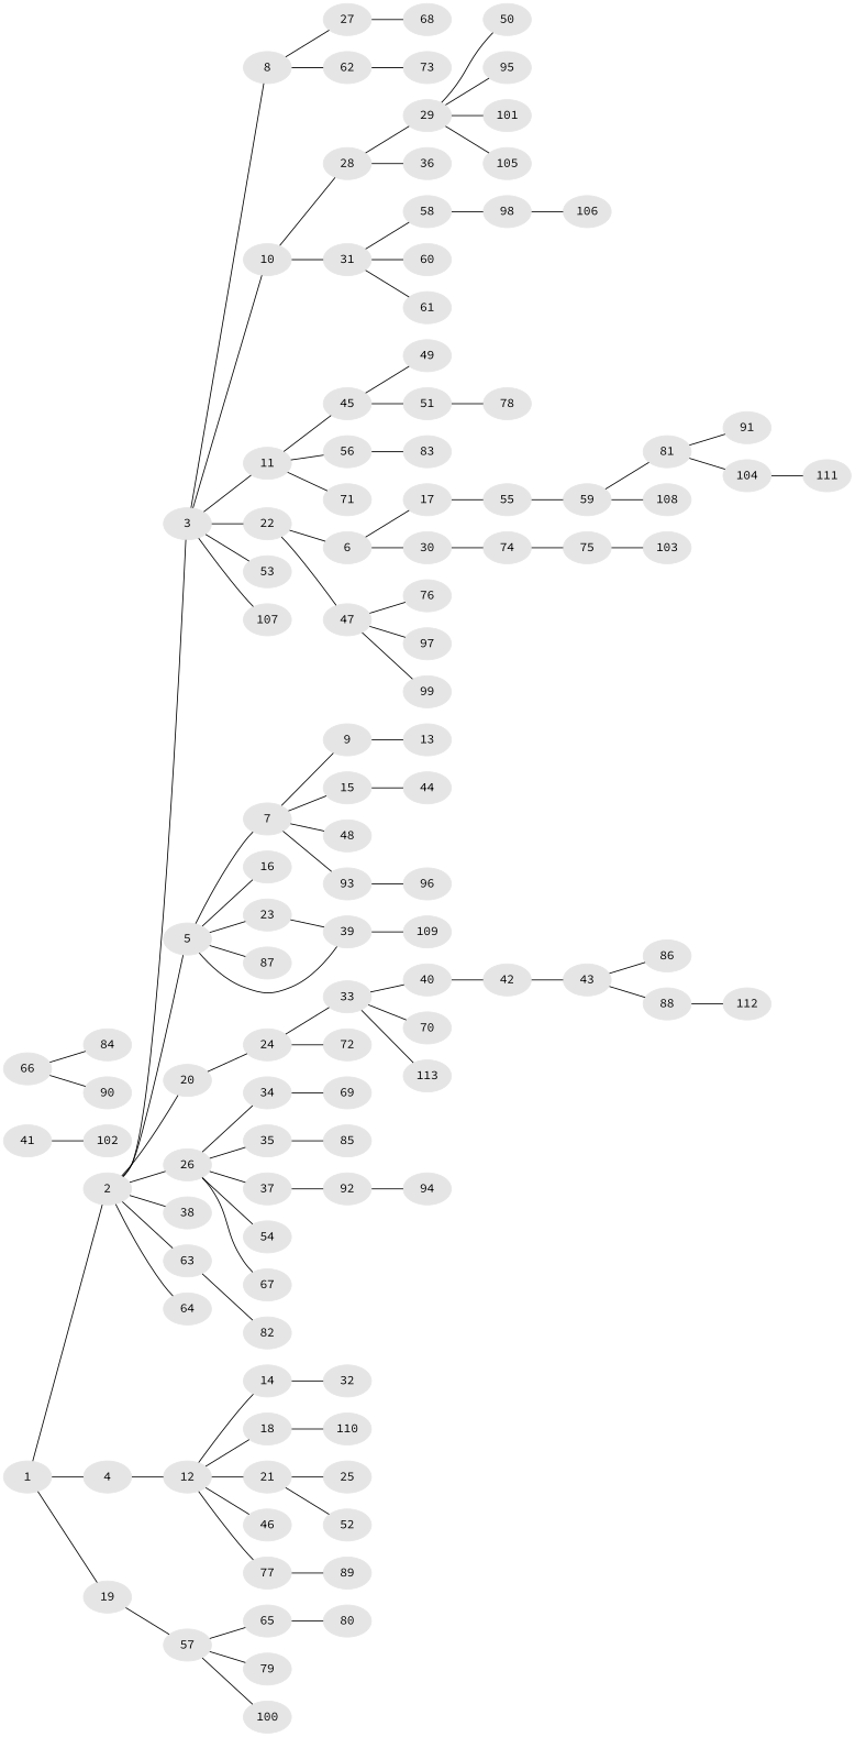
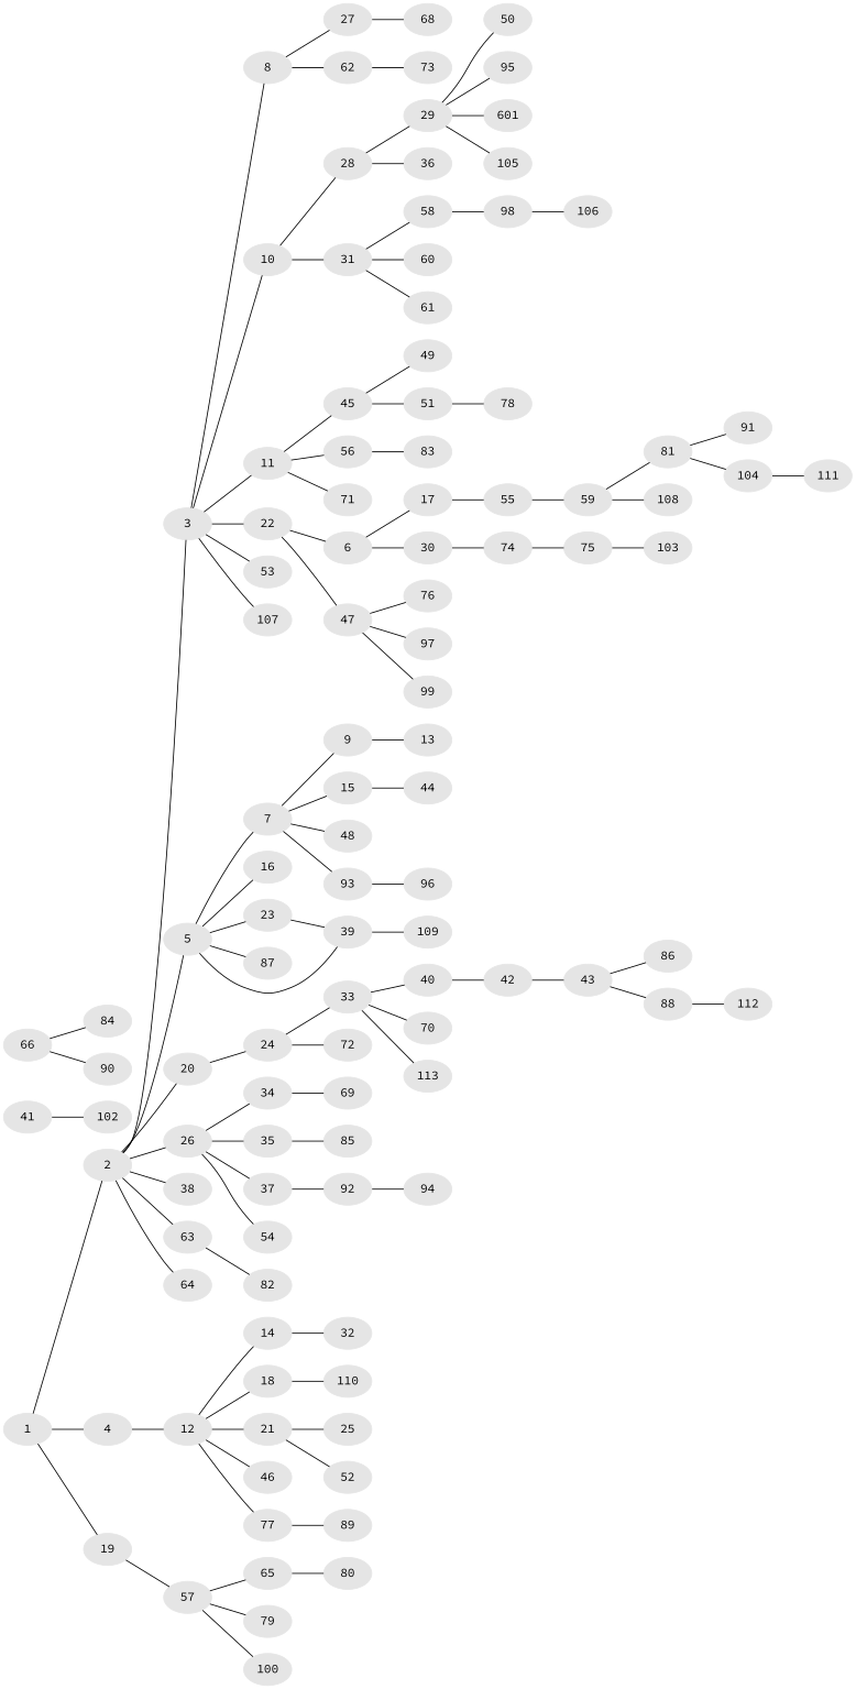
  graph {
    fontname="Source Code Pro"
    rankdir=LR
    node [color=gray90 fontname="Source Code Pro" style=filled]
    edge [fontname="Source Code Pro"]
    1
    2
    4
    19
    3
    5
    20
    26
    38
    63
    64
    12
    57
    8
    10
    11
    22
    53
    107
    7
    16
    23
    87
    39
    24
    34
    35
    37
    54
-   67
    82
    6
    17
    30
    27
    62
    28
    31
    45
    56
    71
    47
    14
    18
    21
    46
    77
    9
    15
    48
    93
    41
    102
    55
    74
    13
    44
    96
    68
    73
    29
    36
    58
    60
    61
    49
    51
    83
    32
    110
    25
    52
    89
    66
    84
    90
    59
    65
    79
    100
    33
    72
    76
    97
    99
    109
    40
    70
    113
    69
    85
    92
    50
    95
-   101
+   101 [label=601]
    105
    75
    98
    42
    94
    43
    86
    88
    112
    78
    81
    108
    80
    106
    91
    104
    103
    111
    1 -- 2
    1 -- 4
    1 -- 19
    2 -- 3
    2 -- 5
    2 -- 20
    2 -- 26
    2 -- 38
    2 -- 63
    2 -- 64
    4 -- 12
    19 -- 57
    3 -- 8
    3 -- 10
    3 -- 11
    3 -- 22
    3 -- 53
    3 -- 107
    5 -- 7
    5 -- 16
    5 -- 23
    5 -- 87
    5 -- 39
    20 -- 24
    26 -- 34
    26 -- 35
    26 -- 37
    26 -- 54
-   26 -- 67
    63 -- 82
    12 -- 14
    12 -- 18
    12 -- 21
    12 -- 46
    12 -- 77
    57 -- 65
    57 -- 79
    57 -- 100
    8 -- 27
    8 -- 62
    10 -- 28
    10 -- 31
    11 -- 45
    11 -- 56
    11 -- 71
    22 -- 6
    22 -- 47
    7 -- 9
    7 -- 15
    7 -- 48
    7 -- 93
    23 -- 39
    39 -- 109
    24 -- 33
    24 -- 72
    34 -- 69
    35 -- 85
    37 -- 92
    6 -- 17
    6 -- 30
    17 -- 55
    30 -- 74
    27 -- 68
    62 -- 73
    28 -- 29
    28 -- 36
    31 -- 58
    31 -- 60
    31 -- 61
    45 -- 49
    45 -- 51
    56 -- 83
    47 -- 76
    47 -- 97
    47 -- 99
    14 -- 32
    18 -- 110
    21 -- 25
    21 -- 52
    77 -- 89
    9 -- 13
    15 -- 44
    93 -- 96
    41 -- 102
    55 -- 59
    74 -- 75
    29 -- 50
    29 -- 95
    29 -- 101
    29 -- 105
    58 -- 98
    51 -- 78
    66 -- 84
    66 -- 90
    59 -- 81
    59 -- 108
    65 -- 80
    33 -- 40
    33 -- 70
    33 -- 113
    40 -- 42
    92 -- 94
    75 -- 103
    98 -- 106
    42 -- 43
    43 -- 86
    43 -- 88
    88 -- 112
    81 -- 91
    81 -- 104
    104 -- 111
  }
